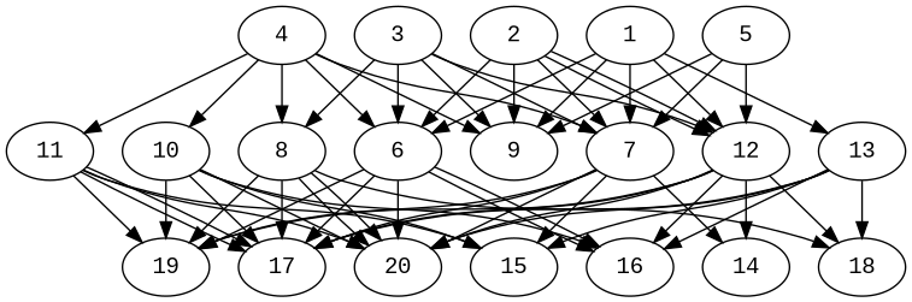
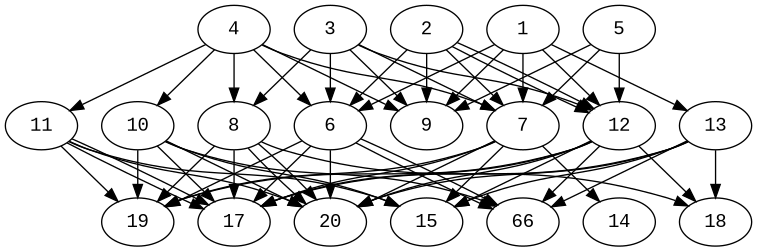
  digraph {
    fontname="Liberation Mono"
    node [alpha=0.04 fontname="Liberation Mono"]
    edge [fontname="Liberation Mono"]
    1 [alpha=0.08 expect_size=35073024]
    6 [alpha=0.12 expect_size=38861824]
    7 [alpha=0.07 expect_size=9687040]
    9 [alpha=0.18 expect_size=41206784]
    12 [alpha=0.06 expect_size=13129728]
    13 [expect_size=15065088]
-   16 [alpha=0.16 expect_size=48362496]
+   16 [alpha=0.16 expect_size=48362496 label=66]
    17 [alpha=0.08 expect_size=29790208]
    19 [expect_size=13454336]
    20 [alpha=0.18 expect_size=9162752]
    14 [expect_size=36847616]
    15 [alpha=0.16 expect_size=13135872]
    10 [alpha=0.12 expect_size=24495104]
    18 [alpha=0.11 expect_size=45959168]
    2 [alpha=0.01 expect_size=36077568]
    3 [alpha=0.09 expect_size=39830528]
    8 [alpha=0.06 expect_size=46946304]
    4 [alpha=0.10 expect_size=10278912]
    11 [alpha=0.17 expect_size=41174016]
    5 [alpha=0.15 expect_size=24397824]
    1 -> 6
    1 -> 7
    1 -> 9
    1 -> 12
    1 -> 13
    6 -> 16
    6 -> 16
    6 -> 17
    6 -> 19
    6 -> 20
    7 -> 17
    7 -> 19
    7 -> 20
    7 -> 14
    7 -> 15
    12 -> 16
    12 -> 17
    12 -> 19
    12 -> 20
-   12 -> 14
+   12 -> 15
    12 -> 18
    13 -> 16
    13 -> 17
    13 -> 20
    13 -> 15
    13 -> 18
    10 -> 16
    10 -> 17
    10 -> 19
    10 -> 20
    10 -> 15
    2 -> 6
    2 -> 7
    2 -> 9
    2 -> 12
    2 -> 12
    3 -> 6
    3 -> 7
    3 -> 9
    3 -> 12
    3 -> 8
    8 -> 17
    8 -> 19
    8 -> 20
    8 -> 20
    8 -> 18
    4 -> 6
    4 -> 7
    4 -> 9
    4 -> 10
    4 -> 8
    4 -> 11
    11 -> 17
    11 -> 17
    11 -> 19
    11 -> 20
    11 -> 15
    5 -> 7
    5 -> 9
    5 -> 12
  }
